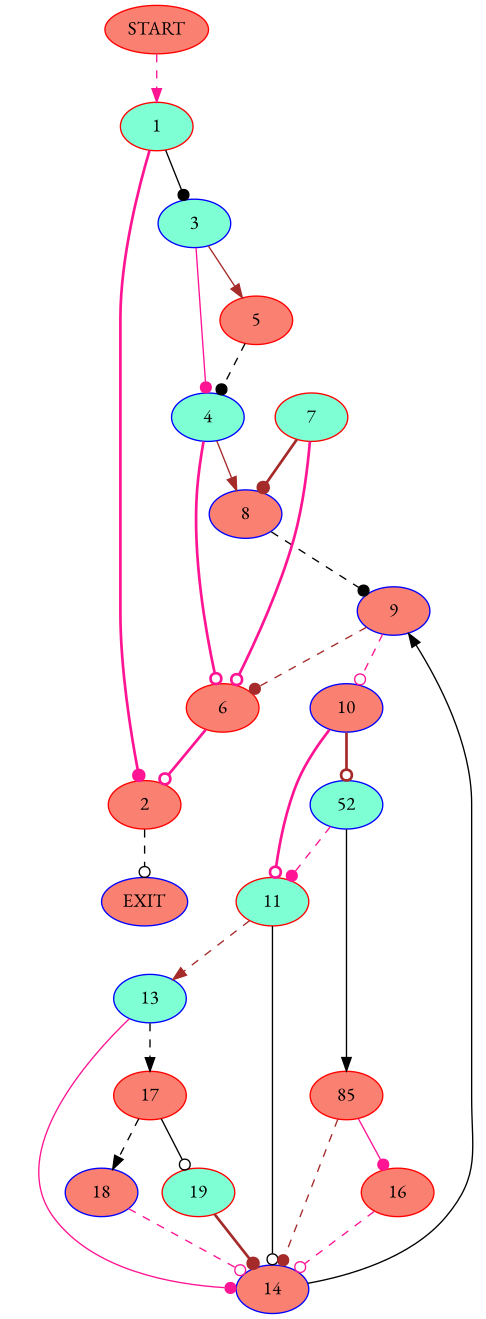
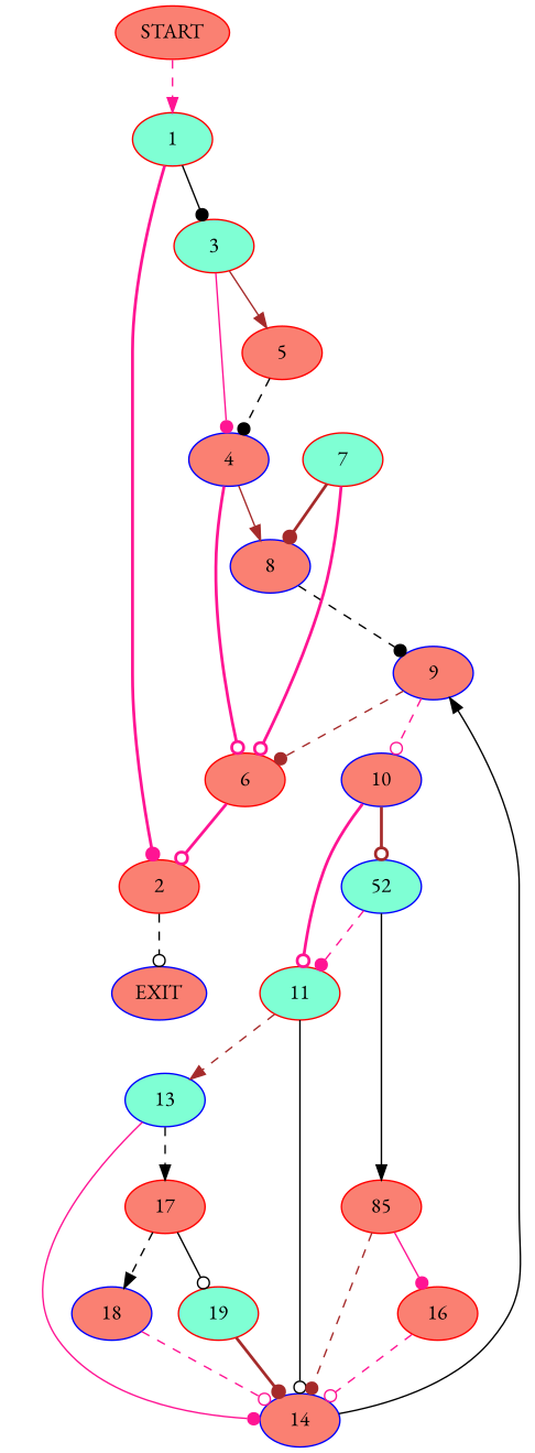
  digraph {
    fontname="EB Garamond"
    node [color=red fillcolor=salmon fontname="EB Garamond" style=filled]
    edge [arrowhead=dot color=deeppink fontname="EB Garamond" style=dashed]
    n1 [label=START]
    1 [fillcolor=aquamarine]
    2
-   3 [color=blue fillcolor=aquamarine]
+   3 [fillcolor=aquamarine]
    n5 [color=blue label=EXIT]
-   4 [color=blue fillcolor=aquamarine]
+   4 [color=blue]
    5
    6
    8 [color=blue]
    7 [fillcolor=aquamarine]
    9 [color=blue]
    10 [color=blue]
    11 [fillcolor=aquamarine]
    n14 [color=blue fillcolor=aquamarine label=52]
    13 [color=blue fillcolor=aquamarine]
    14 [color=blue]
    n17 [label=85]
    17
    16
    18 [color=blue]
    19 [fillcolor=aquamarine]
    n1 -> 1 [arrowhead=normal]
    1 -> 2 [style=bold]
    1 -> 3 [color=black style=solid]
    2 -> n5 [arrowhead=odot color=black]
    3 -> 4 [style=solid]
    3 -> 5 [arrowhead=normal color=brown style=solid]
    4 -> 6 [arrowhead=odot style=bold]
    4 -> 8 [arrowhead=normal color=brown style=solid]
    5 -> 4 [color=black]
    6 -> 2 [arrowhead=odot style=bold]
    8 -> 9 [color=black]
    7 -> 6 [arrowhead=odot style=bold]
    7 -> 8 [color=brown style=bold]
    9 -> 6 [color=brown]
    9 -> 10 [arrowhead=odot]
    10 -> 11 [arrowhead=odot style=bold]
    10 -> n14 [arrowhead=odot color=brown style=bold]
    11 -> 13 [arrowhead=normal color=brown]
    11 -> 14 [arrowhead=odot color=black style=solid]
    n14 -> 11
    n14 -> n17 [arrowhead=normal color=black style=solid]
    13 -> 14 [style=solid]
    13 -> 17 [arrowhead=normal color=black]
    14 -> 9 [arrowhead=normal color=black style=solid]
    n17 -> 14 [color=brown]
    n17 -> 16 [style=solid]
    17 -> 18 [arrowhead=normal color=black]
    17 -> 19 [arrowhead=odot color=black style=solid]
    16 -> 14 [arrowhead=odot]
    18 -> 14 [arrowhead=odot]
    19 -> 14 [color=brown style=bold]
  }
